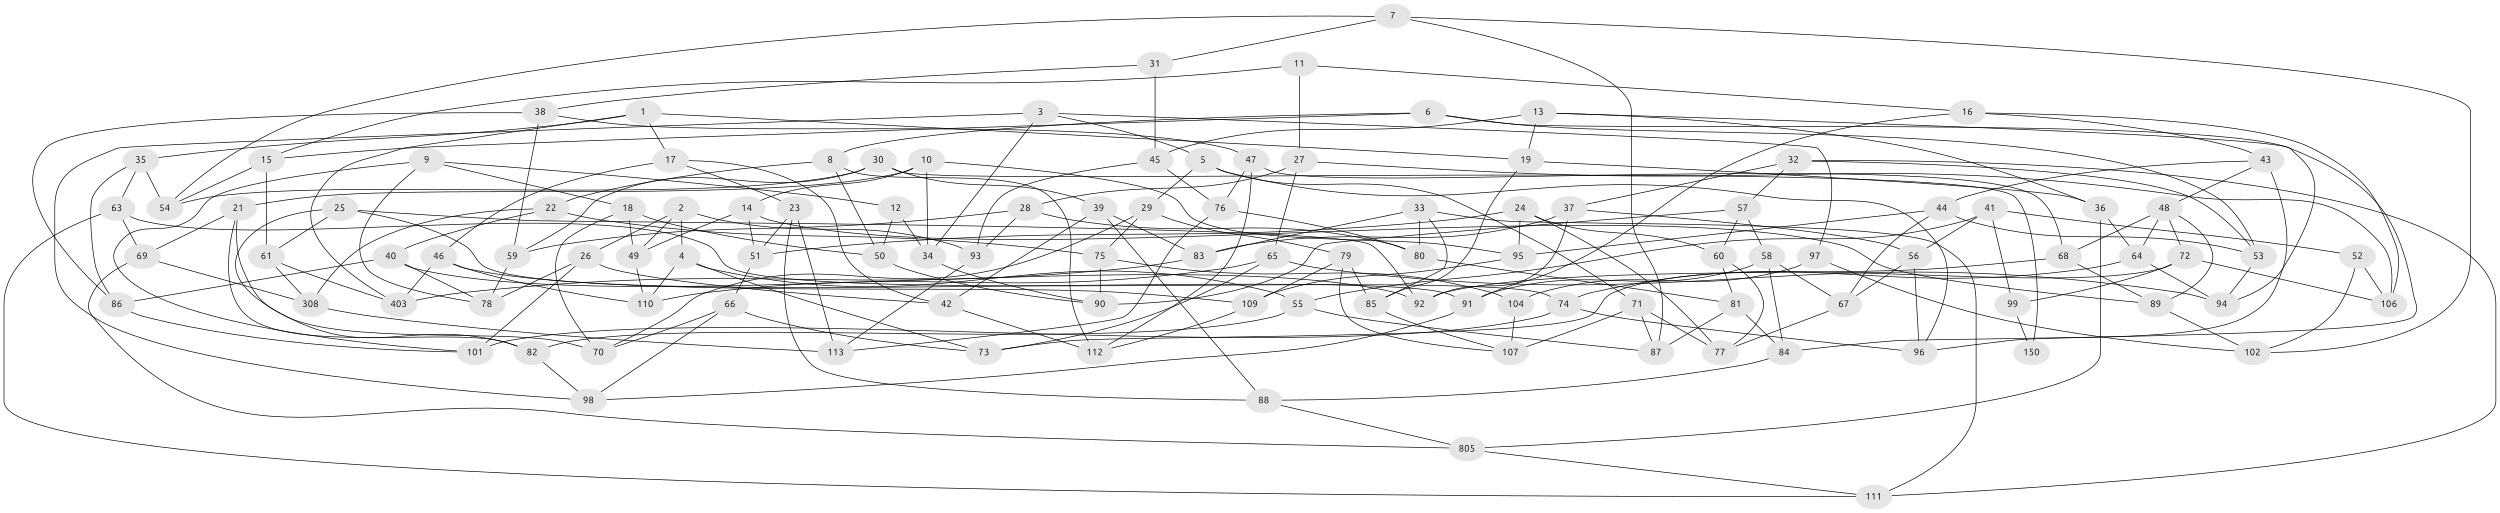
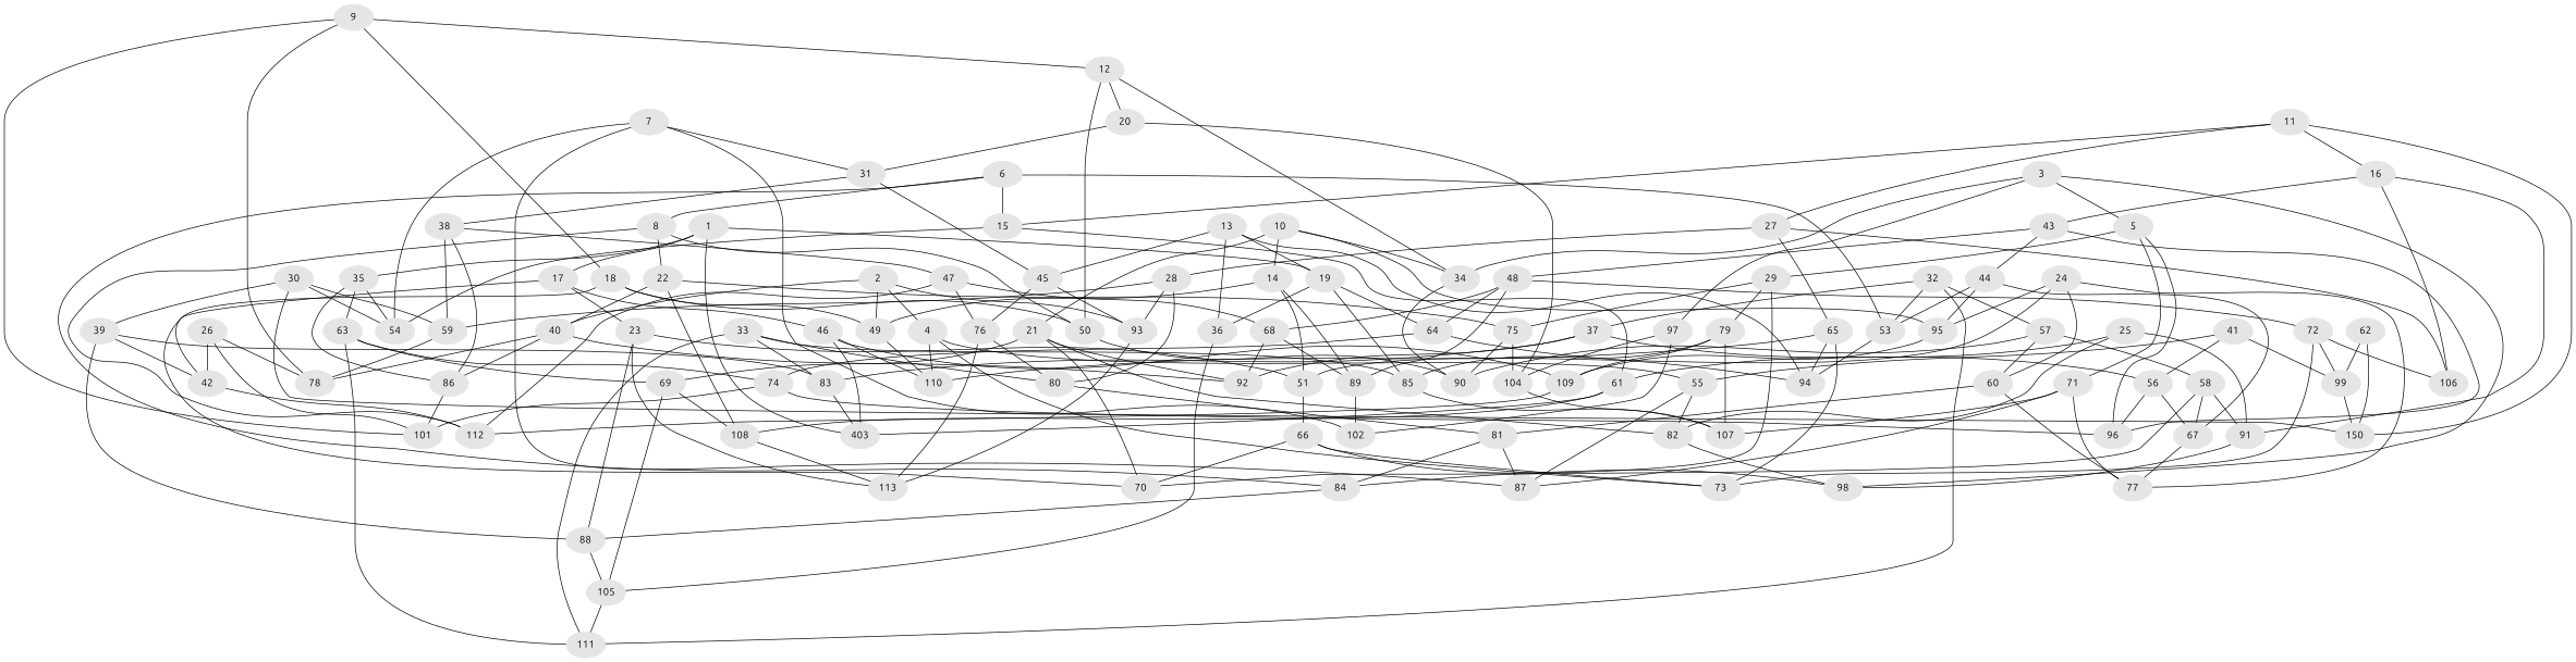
  graph {
    fontname=Ubuntu
    node [color=gray90 fontname=Ubuntu style=filled]
    edge [fontname=Ubuntu]
    1
    17
    19
    35
    n5 [label=403]
    23
    42
    46
    36
    85
    54
    63
    86
    2
    4
    26
    49
    93
    55
    73
    110
    78
    101
    113
    3
    5
    34
    97
    98
    29
    71
    96
    90
    102
    104
    87
    82
    70
    75
    79
    77
    107
    6
    8
    15
    53
    84
    22
    50
    112
    61
    94
    88
    7
    31
    45
    38
    40
-   108 [label=308]
+   108
    9
    12
    18
+   20
    10
    14
    21
    95
    51
    89
    69
    109
    11
    16
    27
    n75 [label=150]
    43
    91
    106
    28
    65
    13
    64
-   105 [label=805]
+   105
    76
    66
    44
    48
+   62
    99
    92
    24
    60
    81
    25
    59
    80
    30
    39
    83
    47
    32
    37
    57
    111
    56
    58
    33
    74
    67
    68
    41
-   52
    72
    1 -- 17
    1 -- 19
    1 -- 35
    1 -- n5
    17 -- 23
    17 -- 42
    17 -- 46
    19 -- 36
    19 -- 85
    35 -- 54
    35 -- 63
    35 -- 86
    23 -- 113
    23 -- 88
    23 -- 51
    42 -- 112
    46 -- n5
    46 -- 110
    46 -- 109
-   36 -- 64
+   19 -- 64
    36 -- 105
    85 -- 107
    63 -- 69
    63 -- 111
    63 -- 74
    86 -- 101
    2 -- 4
-   2 -- 26
+   2 -- 40
    2 -- 49
    2 -- 93
    4 -- 55
    4 -- 73
    4 -- 110
    26 -- 42
    26 -- 78
    26 -- 101
    49 -- 110
    93 -- 113
    55 -- 87
    55 -- 82
    3 -- 5
    3 -- 34
    3 -- 97
    3 -- 98
    5 -- 29
    5 -- 71
    5 -- 96
    34 -- 90
    97 -- 102
    97 -- 104
    29 -- 70
    29 -- 75
    29 -- 79
    71 -- 87
    71 -- 77
    71 -- 107
    104 -- 107
    82 -- 98
    75 -- 90
    75 -- 104
    79 -- 85
    79 -- 107
    79 -- 109
    6 -- 8
    6 -- 15
    6 -- 53
    6 -- 84
    8 -- 22
    8 -- 50
    8 -- 112
    15 -- 54
    15 -- 61
    53 -- 94
    84 -- 88
    22 -- 75
    22 -- 40
    22 -- 108
    50 -- 90
    61 -- n5
    61 -- 108
    88 -- 105
    7 -- 54
    7 -- 102
    7 -- 87
    7 -- 31
    31 -- 45
    31 -- 38
    45 -- 93
    45 -- 76
    38 -- 86
    38 -- 59
    38 -- 47
    40 -- 86
    40 -- 78
    40 -- 92
    108 -- 113
    9 -- 78
    9 -- 101
    9 -- 12
    9 -- 18
    12 -- 34
    12 -- 50
+   12 -- 20
    18 -- 49
    18 -- 70
    18 -- 50
+   20 -- 104
+   20 -- 31
    10 -- 34
    10 -- 14
    10 -- 21
    10 -- 95
    14 -- 49
    14 -- 51
    14 -- 89
    21 -- 82
    21 -- 70
    21 -- 69
    95 -- 109
    51 -- 66
    89 -- 102
    69 -- 108
    69 -- 105
    109 -- 112
    11 -- 15
    11 -- 16
    11 -- 27
+   11 -- n75
    16 -- 43
    16 -- 91
    16 -- 106
    27 -- 106
    27 -- 28
    27 -- 65
    43 -- 96
    43 -- 44
    43 -- 48
    91 -- 98
    28 -- 93
    28 -- 59
    28 -- 80
    65 -- 73
    65 -- 110
    65 -- 94
    13 -- 19
    13 -- 36
    13 -- 94
    13 -- 45
    64 -- 94
    64 -- 74
    105 -- 111
    76 -- 113
    76 -- 80
    66 -- 73
    66 -- 98
    66 -- 70
    44 -- 53
    44 -- 95
    44 -- 67
    48 -- 89
    48 -- 64
    48 -- 68
    48 -- 72
+   62 -- n75
+   62 -- 99
    99 -- n75
    24 -- 77
    24 -- 95
    24 -- 51
    24 -- 60
    60 -- 77
    60 -- 81
    81 -- 87
    81 -- 84
    25 -- 82
    25 -- 61
    25 -- 91
-   25 -- 92
+   21 -- 92
    59 -- 78
    80 -- 81
    30 -- 54
    30 -- n75
    30 -- 59
    30 -- 39
    39 -- 42
    39 -- 88
    39 -- 83
    83 -- n5
    47 -- 112
    47 -- 76
    47 -- 68
    32 -- 53
    32 -- 37
    32 -- 57
    32 -- 111
    37 -- 92
    37 -- 83
    37 -- 56
    57 -- 90
    57 -- 60
    57 -- 58
    56 -- 96
    56 -- 67
    58 -- 84
    58 -- 91
    58 -- 67
    33 -- 85
    33 -- 80
    33 -- 83
    33 -- 111
    74 -- 101
    74 -- 96
    67 -- 77
    68 -- 89
    68 -- 92
    41 -- 55
    41 -- 99
    41 -- 56
-   41 -- 52
-   52 -- 102
-   52 -- 106
    72 -- 73
    72 -- 106
    72 -- 99
  }
